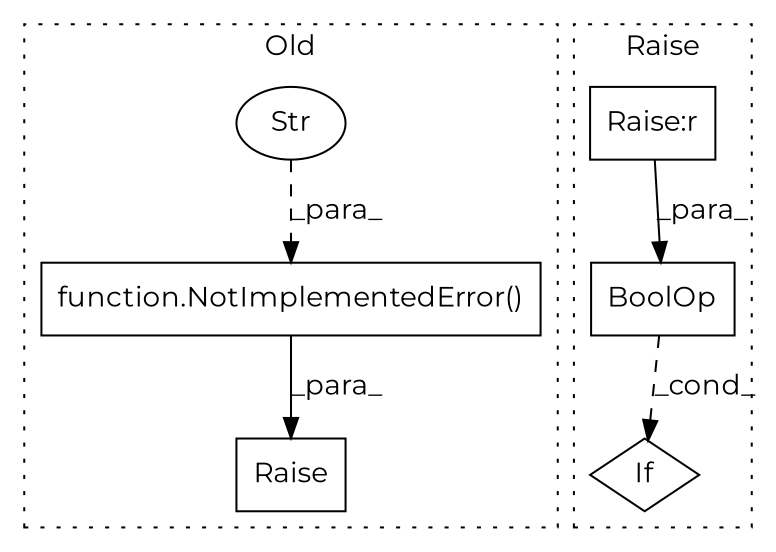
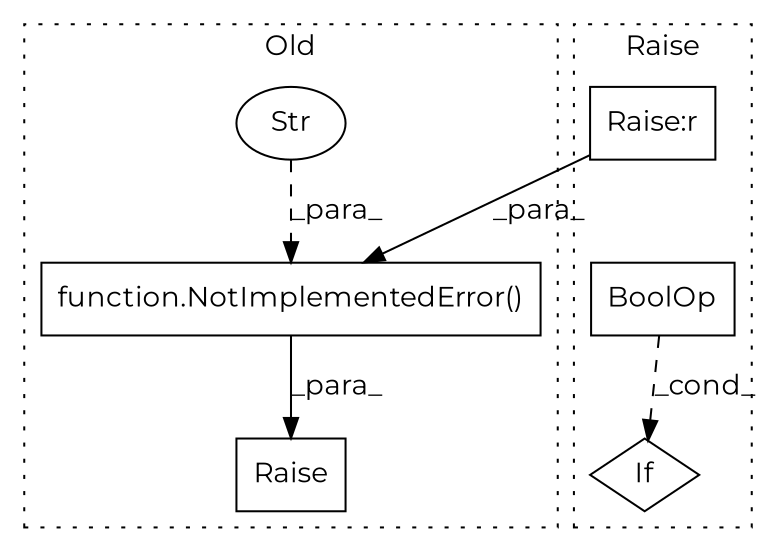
  digraph {
    fontname=Montserrat
    node [fontname=Montserrat s=5688 shape=box]
    edge [fontname=Montserrat style=solid]
    n1 [a=75 l="20,1" label="function.NotImplementedError()" s="5556,5622"]
    n2 [a=91 l=6 label=Raise s=5550]
    n3 [a=66 l=46 label=Str s=5576 shape=ellipse]
    n4 [a=72 l=45 label=BoolOp]
    n5 [a=40 l=19 label="Raise:r"]
    n6 [a=96 l=3 label=If s=5685 shape=diamond]
    subgraph cluster_1 {
      label=Old
      style=dotted
      n1
      n2
      n3
    }
    subgraph cluster_2 {
      label=Raise
      style=dotted
      n4
      n5
      n6
    }
    n1 -> n2 [label=_para_]
    n3 -> n1 [label=_para_ style=dashed]
    n4 -> n6 [label=_cond_ style=dashed]
-   n5 -> n4 [label=_para_]
+   n5 -> n1 [label=_para_]
  }
